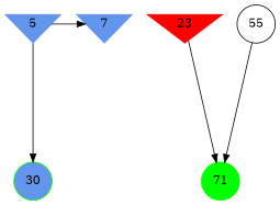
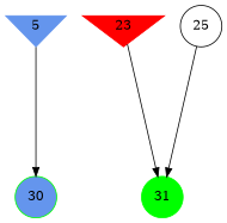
  digraph {
    fontname="DejaVu Serif"
    ranksep=2.0
    node [color=cornflowerblue fontname="DejaVu Serif" shape=invtriangle style=filled]
    edge [fontname="DejaVu Serif"]
    5
-   7
    23 [color=red]
-   25 [color=black shape=circle label=55 style=""]
+   25 [color=black shape=circle style=""]
    30 [color=green fillcolor=cornflowerblue shape=circle]
-   31 [color=green shape=circle label=71]
+   31 [color=green shape=circle]
    subgraph sub_1 {
      rank=same
      5
-     7
      23
    }
    subgraph sub_2 {
      rank=same
      25
    }
    subgraph sub_3 {
      rank=same
      30
      31
    }
-   5 -> 7
    5 -> 30
    23 -> 31
    25 -> 31
  }
